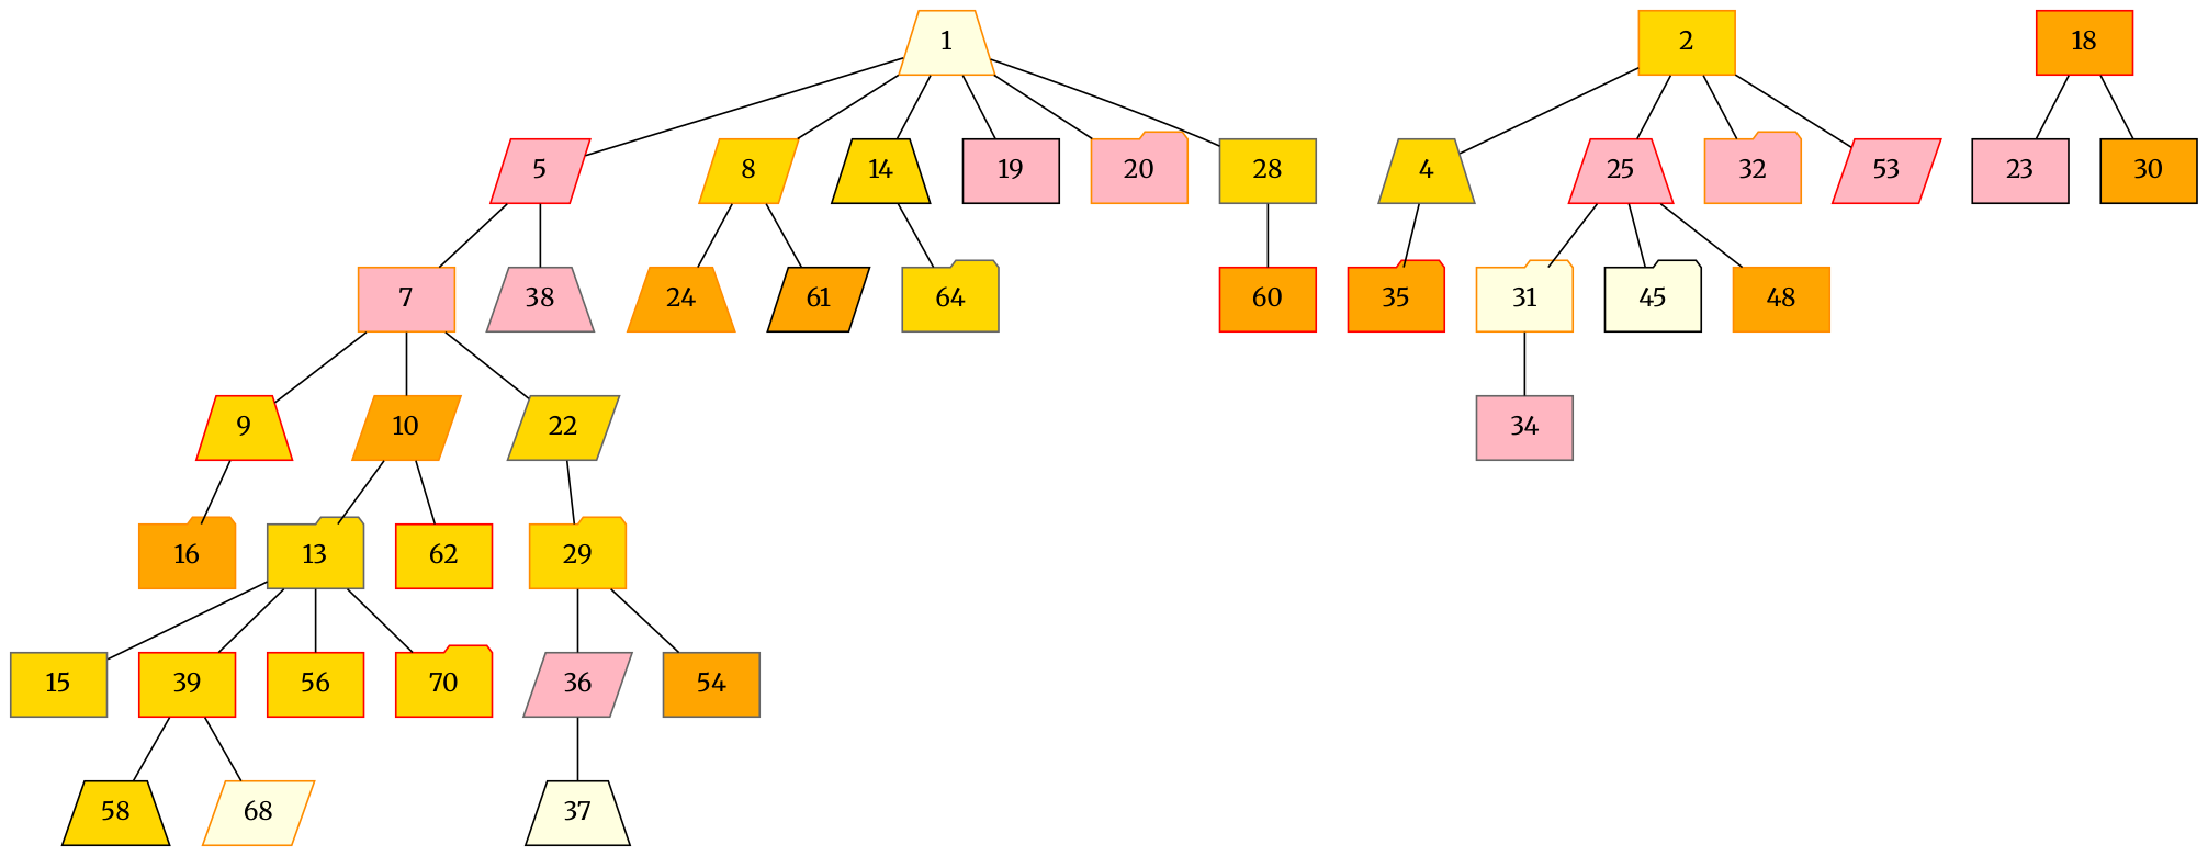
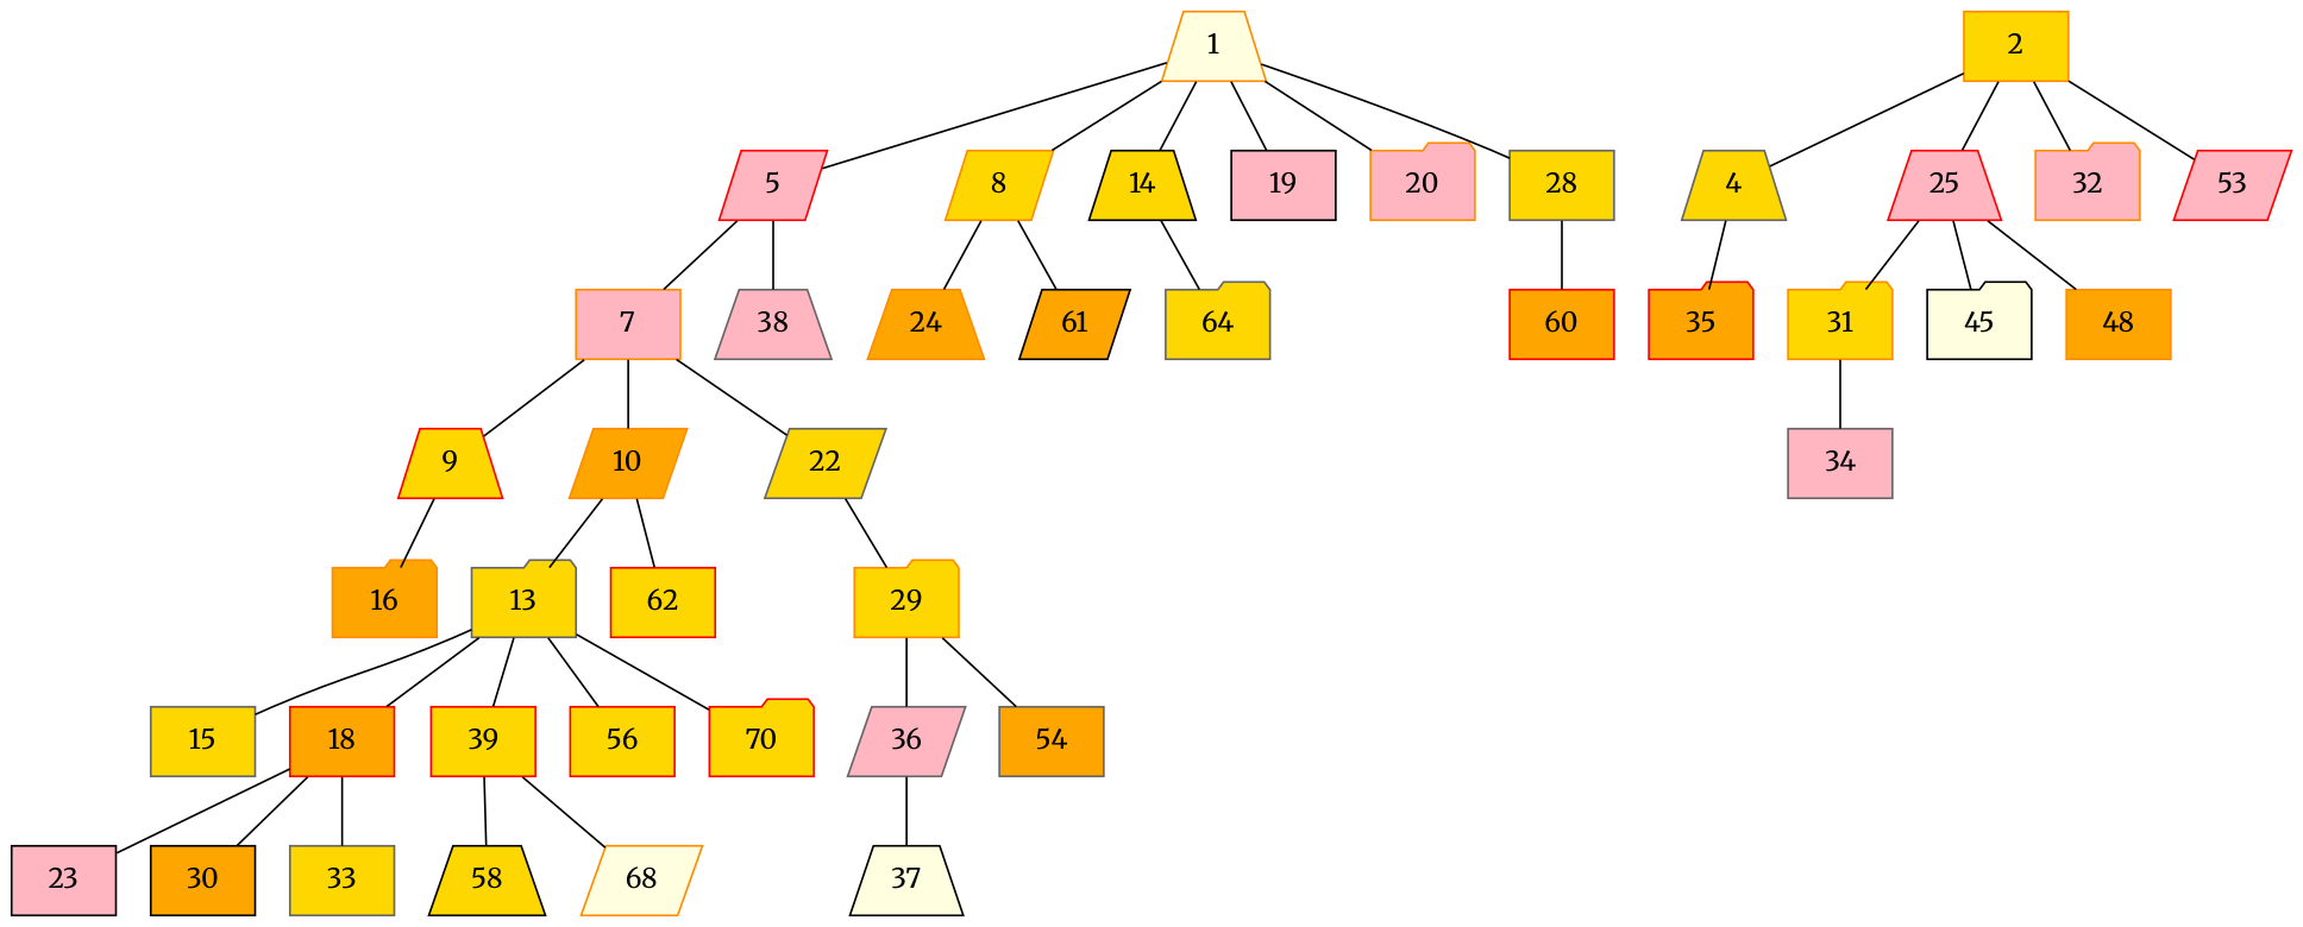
  graph {
    fontname=Merriweather
    node [color=darkorange fillcolor=gold fontname=Merriweather shape=box style=filled]
    edge [fontname=Merriweather]
    1 [fillcolor=lightyellow shape=trapezium super="+3"]
    5 [color=red fillcolor=lightpink shape=parallelogram super="+12"]
    8 [shape=parallelogram super="+11"]
    14 [color=black shape=trapezium super="+50"]
    19 [color=black fillcolor=lightpink super="+55"]
    20 [fillcolor=lightpink shape=folder super="+26"]
    28 [color=gray40 super="+46"]
    2 [super="+6"]
    4 [color=gray40 shape=trapezium super="+41"]
    25 [color=red fillcolor=lightpink shape=trapezium super="+27"]
    32 [fillcolor=lightpink shape=folder super="+51"]
    53 [color=red fillcolor=lightpink shape=parallelogram]
    7 [fillcolor=lightpink]
    38 [color=gray40 fillcolor=lightpink shape=trapezium]
    24 [fillcolor=orange shape=trapezium super="+52"]
    61 [color=black fillcolor=orange shape=parallelogram]
    64 [color=gray40 shape=folder]
    60 [color=red fillcolor=orange]
    35 [color=red fillcolor=orange shape=folder]
-   31 [fillcolor=lightyellow shape=folder]
+   31 [shape=folder]
    45 [color=black fillcolor=lightyellow shape=folder super="+47"]
    48 [fillcolor=orange super="+67"]
    9 [color=red shape=trapezium super="+69"]
    10 [fillcolor=orange shape=parallelogram super="+44"]
    22 [color=gray40 shape=parallelogram super="+42"]
    16 [fillcolor=orange shape=folder super="+21"]
    13 [color=gray40 shape=folder super="+17"]
    62 [color=red super="+63"]
    29 [shape=folder]
    15 [color=gray40 super="+57"]
    18 [color=red fillcolor=orange super="+66"]
    39 [color=red super="+43"]
    56 [color=red]
    70 [color=red shape=folder]
    23 [color=black fillcolor=lightpink super="+49"]
    30 [color=black fillcolor=orange]
+   33 [color=gray40]
    58 [color=black shape=trapezium]
    68 [fillcolor=lightyellow shape=parallelogram]
    36 [color=gray40 fillcolor=lightpink shape=parallelogram super="+65"]
    54 [color=gray40 fillcolor=orange super="+59"]
    34 [color=gray40 fillcolor=lightpink]
    37 [color=black fillcolor=lightyellow shape=trapezium super="+40"]
    1 -- 5
    1 -- 8
    1 -- 14
    1 -- 19
    1 -- 20
    1 -- 28
    5 -- 7
    5 -- 38
    8 -- 24
    8 -- 61
    14 -- 64
    28 -- 60
    2 -- 4
    2 -- 25
    2 -- 32
    2 -- 53
    4 -- 35
    25 -- 31
    25 -- 45
    25 -- 48
    7 -- 9
    7 -- 10
    7 -- 22
    31 -- 34
    9 -- 16
    10 -- 13
    10 -- 62
    22 -- 29
    13 -- 15
+   13 -- 18
    13 -- 39
    13 -- 56
    13 -- 70
    29 -- 36
    29 -- 54
    18 -- 23
    18 -- 30
+   18 -- 33
    39 -- 58
    39 -- 68
    36 -- 37
  }
